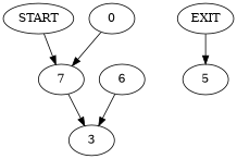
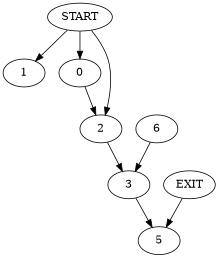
  digraph {
    n1 [label=START]
+   1
    n3 [label=0]
-   2 [label=7]
+   2
    n5 [label=EXIT]
    5
    3
    6
+   n1 -> 1
+   n1 -> n3
    n1 -> 2
    n3 -> 2
    2 -> 3
    n5 -> 5
+   3 -> 5
    6 -> 3
  }
